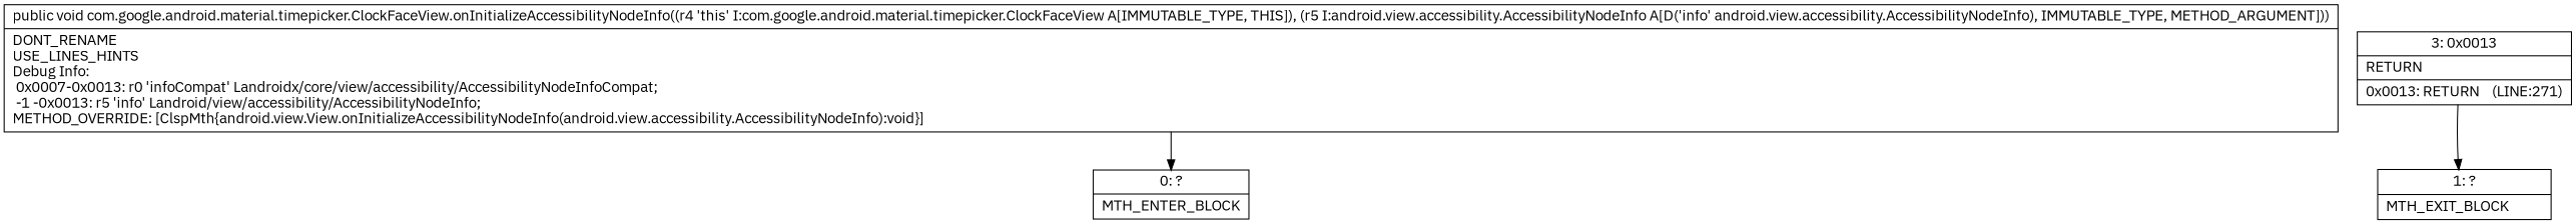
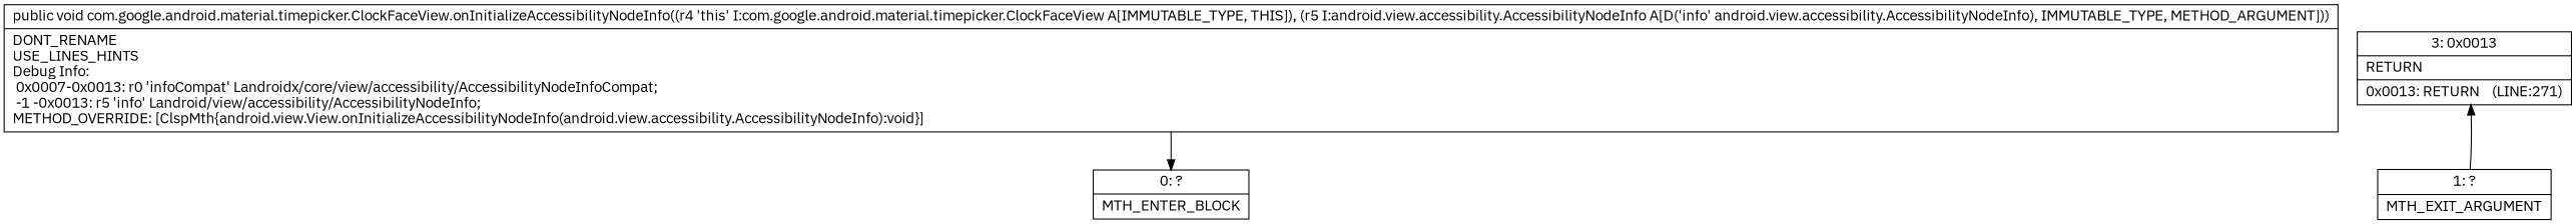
  digraph {
    fontname="IBM Plex Sans"
    node [fontname="IBM Plex Sans" shape=record]
    edge [fontname="IBM Plex Sans"]
    n1 [label="{0\:\ ?|MTH_ENTER_BLOCK\l}"]
    n2 [label="{3\:\ 0x0013|RETURN\l|0x0013: RETURN    (LINE:271)\l}"]
-   n3 [label="{1\:\ ?|MTH_EXIT_BLOCK\l}"]
+   n3 [label="{1\:\ ?|MTH_EXIT_ARGUMENT\l}"]
    n4 [label="{public void com.google.android.material.timepicker.ClockFaceView.onInitializeAccessibilityNodeInfo((r4 'this' I:com.google.android.material.timepicker.ClockFaceView A[IMMUTABLE_TYPE, THIS]), (r5 I:android.view.accessibility.AccessibilityNodeInfo A[D('info' android.view.accessibility.AccessibilityNodeInfo), IMMUTABLE_TYPE, METHOD_ARGUMENT]))  | DONT_RENAME\lUSE_LINES_HINTS\lDebug Info:\l  0x0007\-0x0013: r0 'infoCompat' Landroidx\/core\/view\/accessibility\/AccessibilityNodeInfoCompat;\l  \-1 \-0x0013: r5 'info' Landroid\/view\/accessibility\/AccessibilityNodeInfo;\lMETHOD_OVERRIDE: [ClspMth\{android.view.View.onInitializeAccessibilityNodeInfo(android.view.accessibility.AccessibilityNodeInfo):void\}]\l}"]
-   n2 -> n3
+   n3 -> n2
    n4 -> n1
  }
